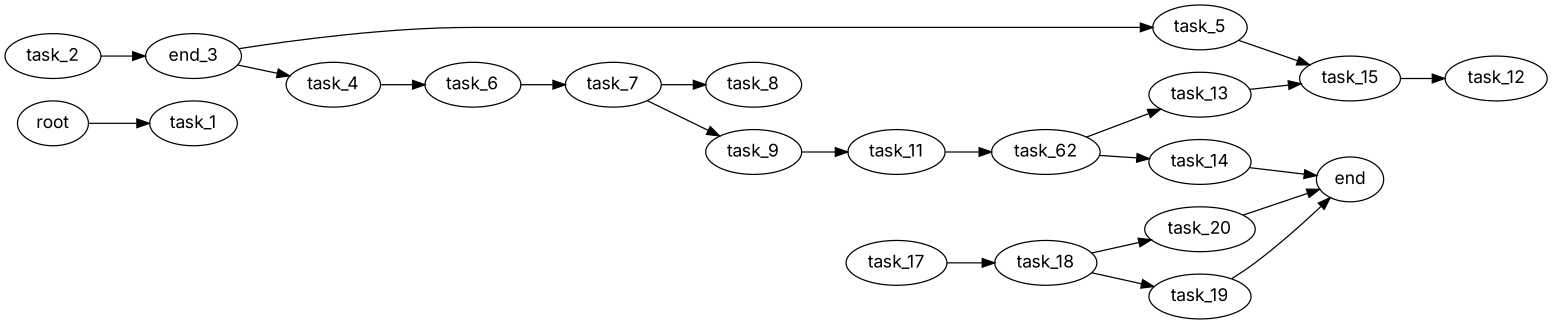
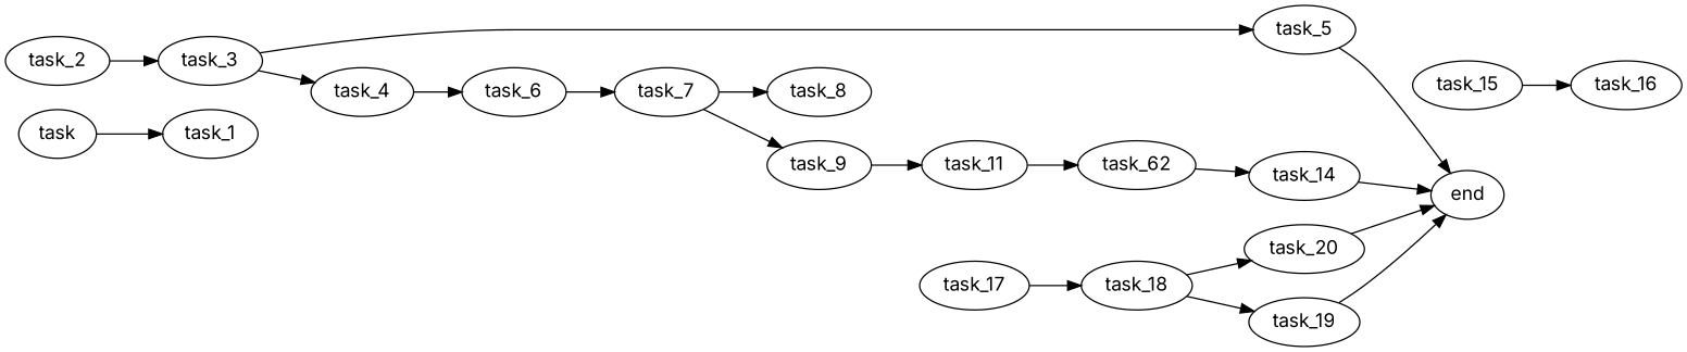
  digraph {
    fontname=Inter
    rankdir=LR
    node [fontname=Inter]
    edge [fontname=Inter]
-   root
+   root [label=task]
    task_1
    task_2
-   task_3 [label=end_3]
+   task_3
    task_4
    task_5
    task_6
    end
    task_7
    task_8
    task_9
    task_11
    n13 [label=task_62]
-   task_13
    task_14
    task_15
-   task_16 [label=task_12]
+   task_16
    task_17
    task_18
    task_19
    task_20
    root -> task_1
    task_2 -> task_3
    task_3 -> task_4
    task_3 -> task_5
    task_4 -> task_6
-   task_5 -> task_15
+   task_5 -> end
    task_6 -> task_7
    task_7 -> task_8
    task_7 -> task_9
    task_9 -> task_11
    task_11 -> n13
-   n13 -> task_13
    n13 -> task_14
-   task_13 -> task_15
    task_14 -> end
    task_15 -> task_16
    task_17 -> task_18
    task_18 -> task_19
    task_18 -> task_20
    task_19 -> end
    task_20 -> end
  }
